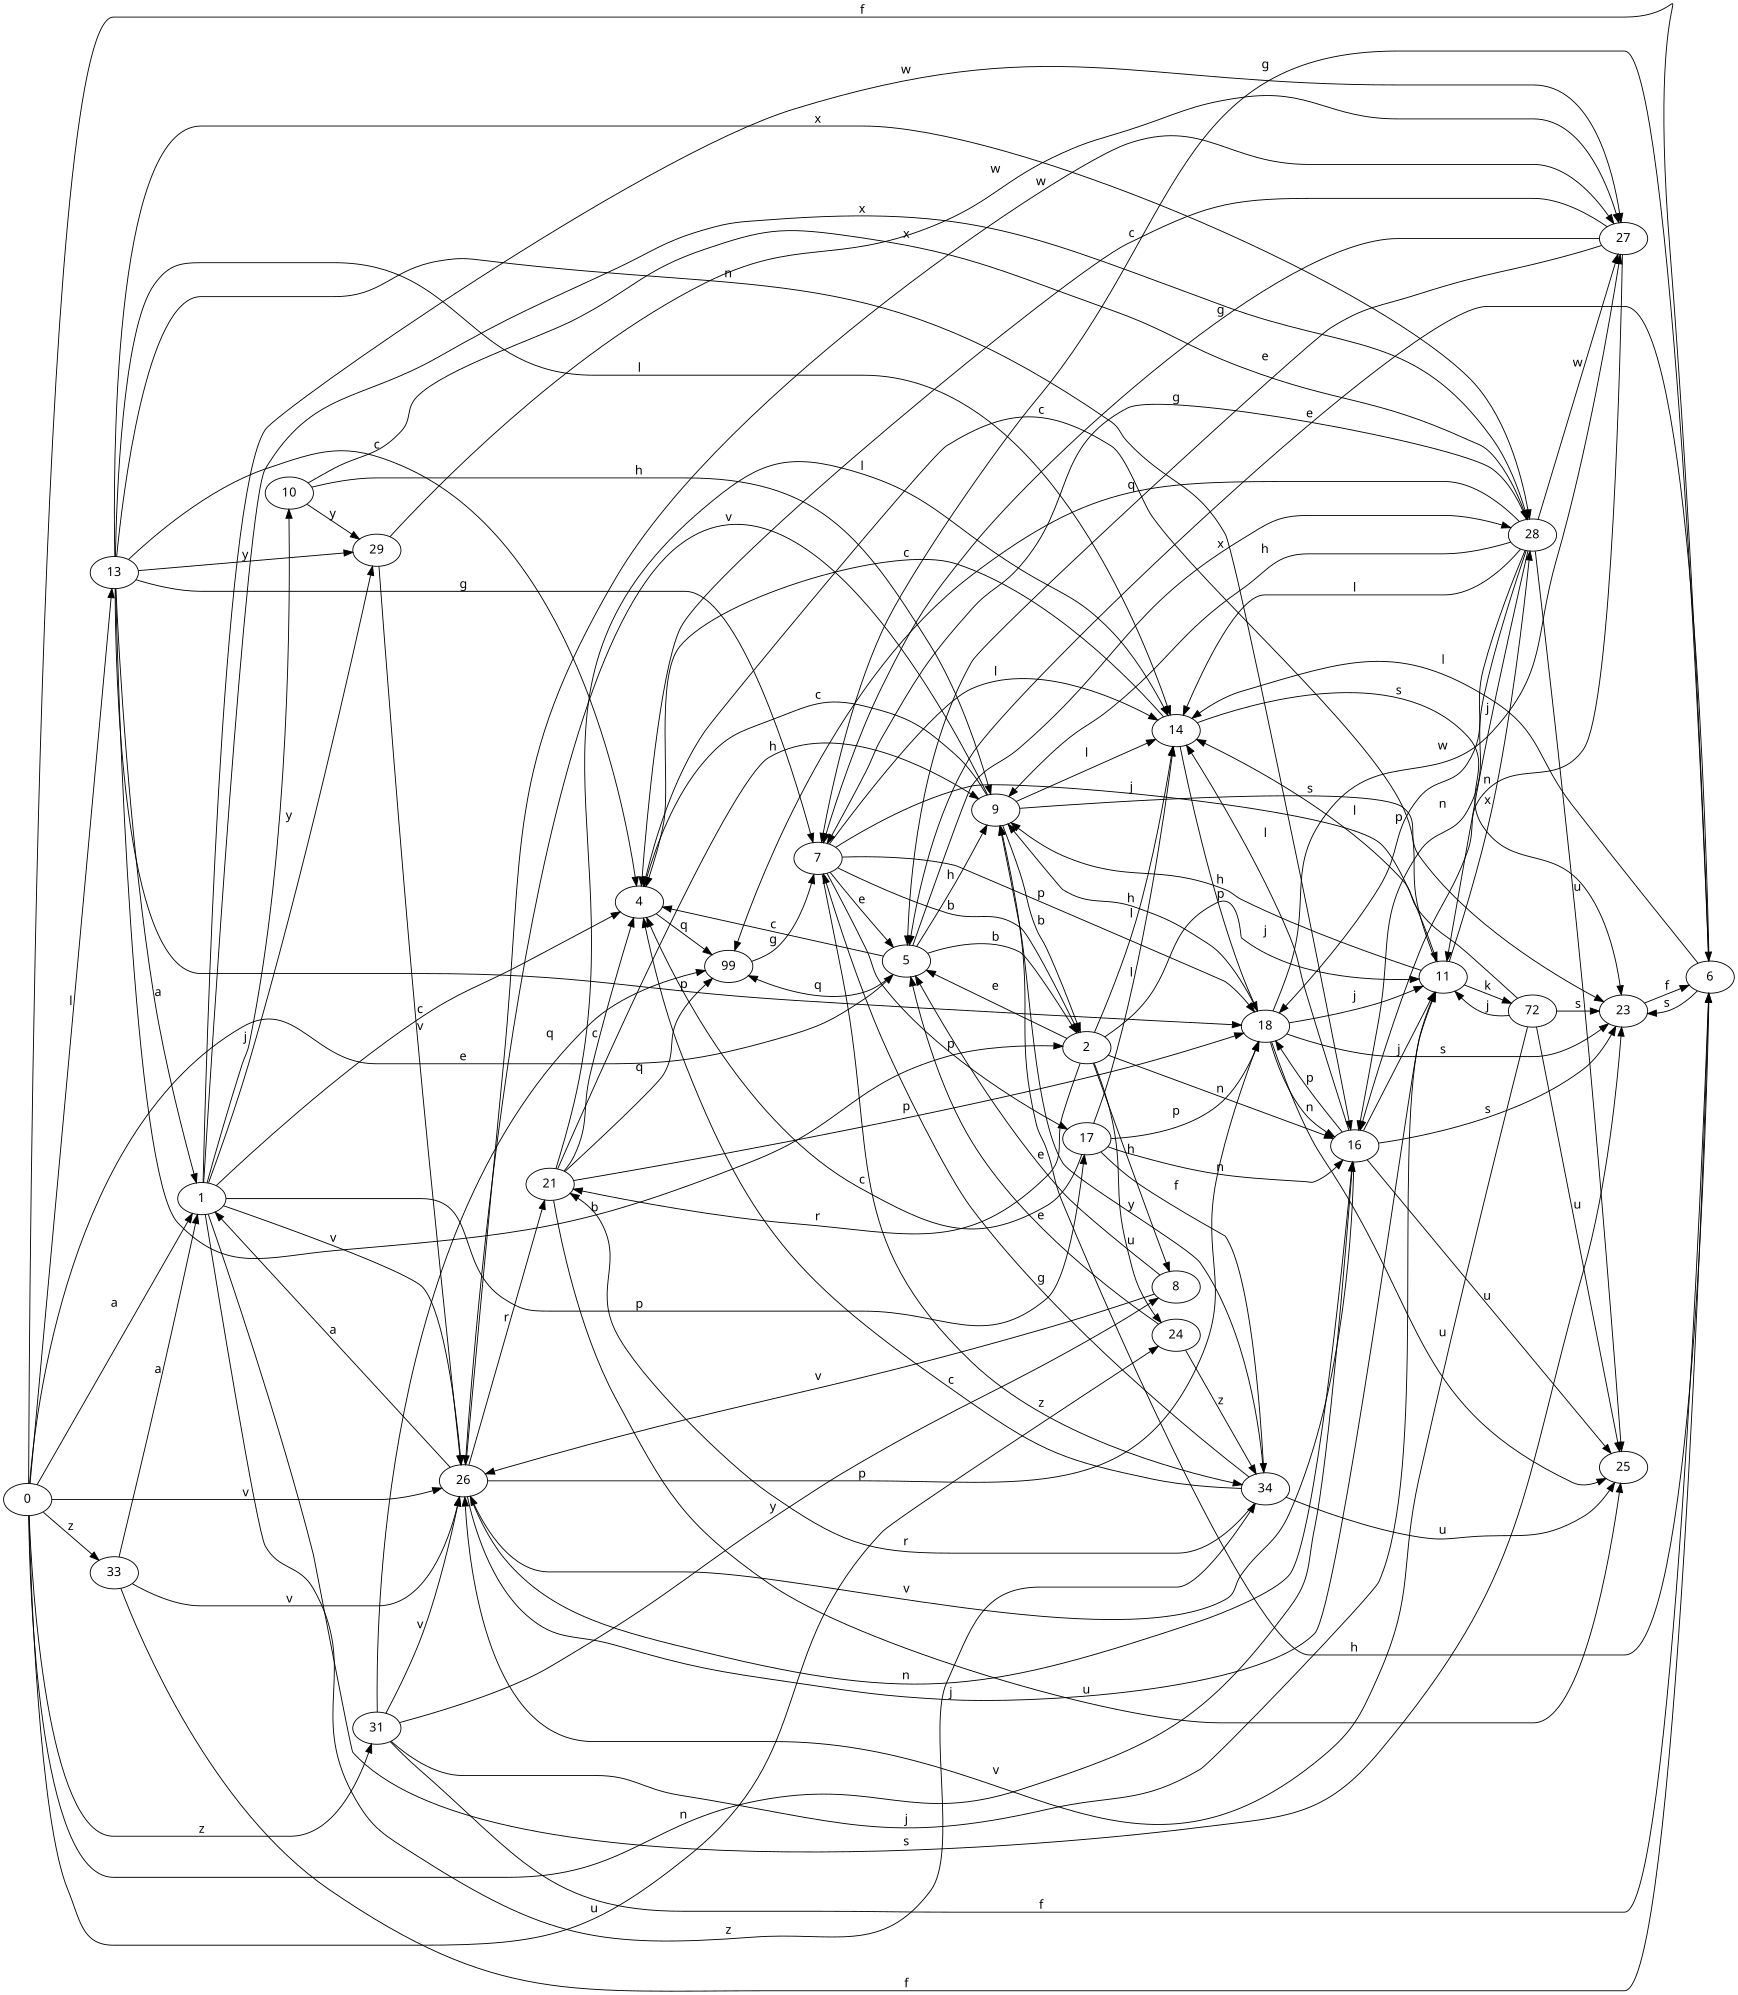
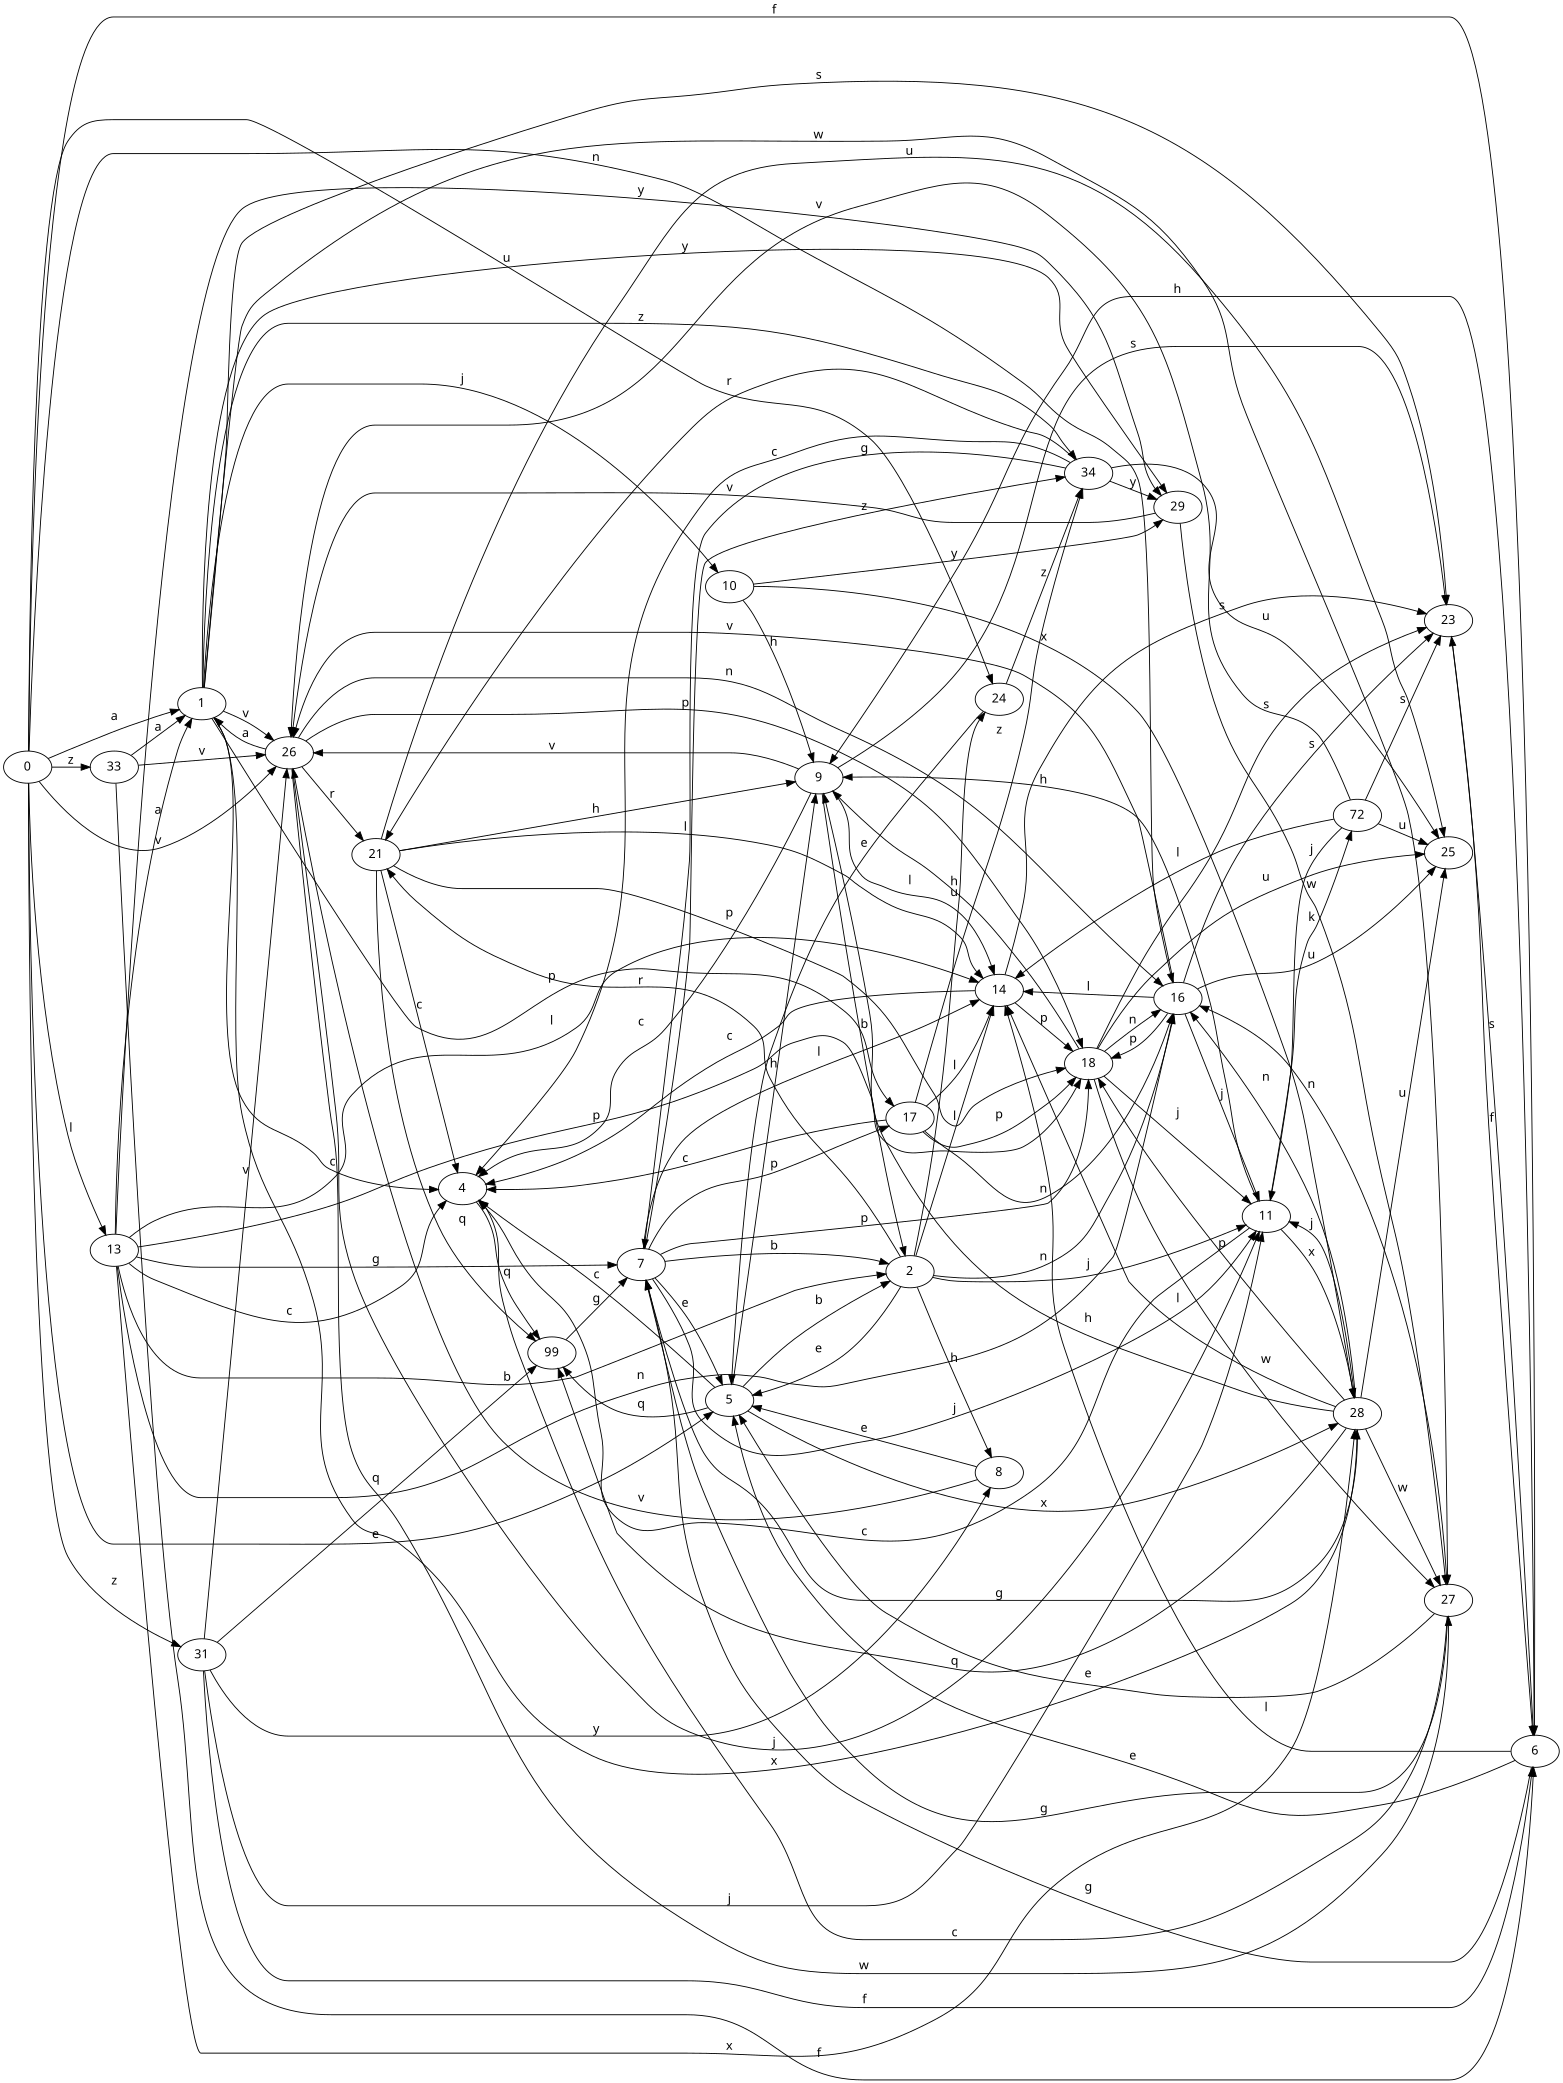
  strict digraph {
    fontname="Noto Sans"
    rankdir=LR
    node [fontname="Noto Sans"]
    edge [fontname="Noto Sans"]
    0
    1
    5
    6
    13
    16
    24
    26
    31
    33
    4
    10
    17
    23
    27
    28
    29
    34
    2
    n20 [label=99]
    9
    14
    7
    18
    11
    25
    21
    8
    n29 [label=72]
    0 -> 1 [label=a]
    0 -> 5 [label=e]
    0 -> 6 [label=f]
    0 -> 13 [label=l]
    0 -> 16 [label=n]
    0 -> 24 [label=u]
    0 -> 26 [label=v]
    0 -> 31 [label=z]
    0 -> 33 [label=z]
    1 -> 26 [label=v]
    1 -> 4 [label=c]
    1 -> 10 [label=j]
    1 -> 17 [label=p]
    1 -> 23 [label=s]
    1 -> 27 [label=w]
    1 -> 28 [label=x]
    1 -> 29 [label=y]
    1 -> 34 [label=z]
    5 -> 4 [label=c]
    5 -> 28 [label=x]
    5 -> 2 [label=b]
    5 -> n20 [label=q]
    5 -> 9 [label=h]
    6 -> 5 [label=e]
    6 -> 23 [label=s]
    6 -> 9 [label=h]
    6 -> 14 [label=l]
    6 -> 7 [label=g]
    13 -> 1 [label=a]
    13 -> 16 [label=n]
    13 -> 4 [label=c]
    13 -> 28 [label=x]
    13 -> 29 [label=y]
    13 -> 2 [label=b]
    13 -> 14 [label=l]
    13 -> 7 [label=g]
    13 -> 18 [label=p]
    16 -> 26 [label=v]
    16 -> 23 [label=s]
    16 -> 14 [label=l]
    16 -> 18 [label=p]
    16 -> 11 [label=j]
    16 -> 25 [label=u]
    24 -> 5 [label=e]
    24 -> 34 [label=z]
    26 -> 1 [label=a]
    26 -> 16 [label=n]
    26 -> 27 [label=w]
    26 -> 18 [label=p]
    26 -> 11 [label=j]
    26 -> 21 [label=r]
    31 -> 6 [label=f]
    31 -> 26 [label=v]
    31 -> n20 [label=q]
    31 -> 11 [label=j]
    31 -> 8 [label=y]
    33 -> 1 [label=a]
    33 -> 6 [label=f]
    33 -> 26 [label=v]
    4 -> n20 [label=q]
    10 -> 28 [label=x]
    10 -> 29 [label=y]
    10 -> 9 [label=h]
    17 -> 16 [label=n]
    17 -> 4 [label=c]
-   17 -> 34 [label=f]
+   17 -> 34 [label=z]
    17 -> 14 [label=l]
    17 -> 18 [label=p]
    23 -> 6 [label=f]
    27 -> 5 [label=e]
    27 -> 16 [label=n]
    27 -> 4 [label=c]
    27 -> 7 [label=g]
    28 -> 16 [label=n]
    28 -> 27 [label=w]
    28 -> n20 [label=q]
    28 -> 9 [label=h]
    28 -> 14 [label=l]
    28 -> 7 [label=g]
    28 -> 18 [label=p]
    28 -> 11 [label=j]
    28 -> 25 [label=u]
    29 -> 26 [label=v]
    29 -> 27 [label=w]
    34 -> 4 [label=c]
-   34 -> 9 [label=y]
+   34 -> 29 [label=y]
    34 -> 7 [label=g]
    34 -> 25 [label=u]
    34 -> 21 [label=r]
    2 -> 5 [label=e]
    2 -> 16 [label=n]
    2 -> 24 [label=u]
    2 -> 14 [label=l]
    2 -> 11 [label=j]
    2 -> 21 [label=r]
    2 -> 8 [label=h]
    n20 -> 7 [label=g]
    9 -> 26 [label=v]
    9 -> 4 [label=c]
    9 -> 23 [label=s]
    9 -> 2 [label=b]
    9 -> 14 [label=l]
    14 -> 4 [label=c]
    14 -> 23 [label=s]
    14 -> 18 [label=p]
    7 -> 5 [label=e]
    7 -> 17 [label=p]
    7 -> 34 [label=z]
    7 -> 2 [label=b]
    7 -> 14 [label=l]
    7 -> 18 [label=p]
    7 -> 11 [label=j]
    18 -> 16 [label=n]
    18 -> 23 [label=s]
    18 -> 27 [label=w]
    18 -> 9 [label=h]
    18 -> 11 [label=j]
    18 -> 25 [label=u]
    11 -> 4 [label=c]
    11 -> 28 [label=x]
    11 -> 9 [label=h]
    11 -> n29 [label=k]
    21 -> 4 [label=c]
    21 -> n20 [label=q]
    21 -> 9 [label=h]
    21 -> 14 [label=l]
    21 -> 18 [label=p]
    21 -> 25 [label=u]
    8 -> 5 [label=e]
    8 -> 26 [label=v]
    n29 -> 26 [label=v]
    n29 -> 23 [label=s]
    n29 -> 14 [label=l]
    n29 -> 11 [label=j]
    n29 -> 25 [label=u]
  }
